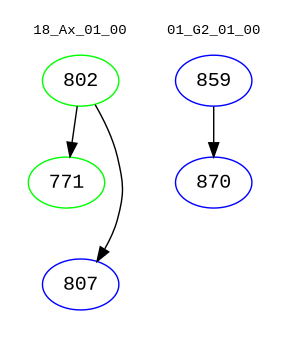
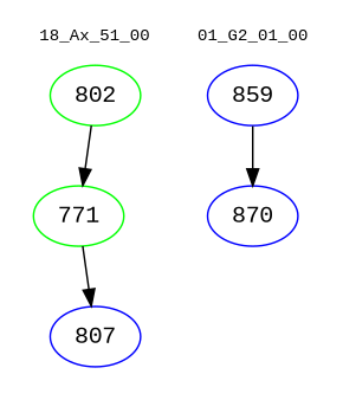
  digraph {
    fontname="Liberation Mono"
    node [color=blue fontname="Liberation Mono"]
    edge [color=black fontname="Liberation Mono"]
    n1 [color=green label=802]
    n2 [color=green label=771]
    n3 [label=807]
    n4 [label=859]
    n5 [label=870]
    subgraph cluster_1 {
      color=white
      fontsize=10
-     label="18_Ax_01_00"
+     label="18_Ax_51_00"
      n1
      n2
      n3
    }
    subgraph cluster_2 {
      color=white
      fontsize=10
      label="01_G2_01_00"
      n4
      n5
    }
    n1 -> n2
-   n1 -> n3
+   n2 -> n3
    n4 -> n5
  }
